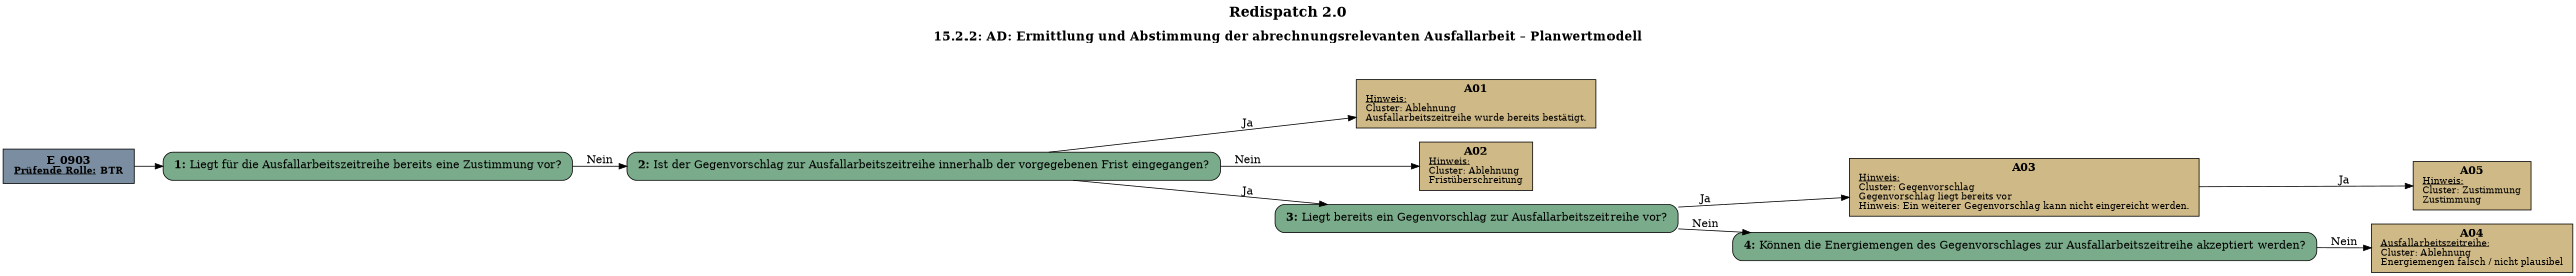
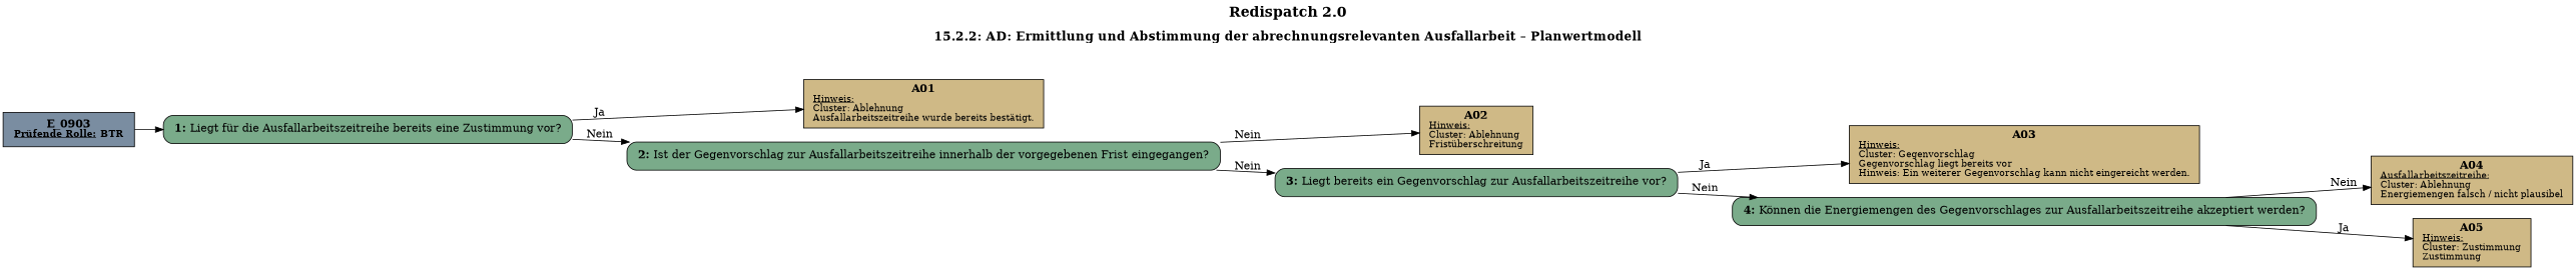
  digraph {
    label=<<B><FONT POINT-SIZE="18">Redispatch 2.0</FONT></B><BR/><BR/><B><FONT POINT-SIZE="16">15.2.2: AD: Ermittlung und Abstimmung der abrechnungsrelevanten Ausfallarbeit – Planwertmodell</FONT></B><BR/><BR/><BR/><BR/>>
    labelloc=t
    rankdir=LR
    node [fillcolor="#cfb986" margin="0.2,0.12" shape=box style=filled]
    n1 [fillcolor="#7a8da1" label=<<B>E_0903</B><BR align="center"/><FONT point-size="12"><B><U>Prüfende Rolle:</U> BTR</B></FONT><BR align="center"/>>]
    n2 [fillcolor="#7aab8a" label=<<B>1: </B>Liegt für die Ausfallarbeitszeitreihe bereits eine Zustimmung vor?<BR align="left"/>> style="filled,rounded"]
    n3 [label=<<B>A01</B><BR align="center"/><FONT point-size="12"><U>Hinweis:</U><BR align="left"/>Cluster: Ablehnung<BR align="left"/>Ausfallarbeitszeitreihe wurde bereits bestätigt.<BR align="left"/></FONT>> margin="0.17,0.08"]
    n4 [fillcolor="#7aab8a" label=<<B>2: </B>Ist der Gegenvorschlag zur Ausfallarbeitszeitreihe innerhalb der vorgegebenen Frist eingegangen?<BR align="left"/>> style="filled,rounded"]
    n5 [label=<<B>A02</B><BR align="center"/><FONT point-size="12"><U>Hinweis:</U><BR align="left"/>Cluster: Ablehnung<BR align="left"/>Fristüberschreitung<BR align="left"/></FONT>> margin="0.17,0.08"]
    n6 [fillcolor="#7aab8a" label=<<B>3: </B>Liegt bereits ein Gegenvorschlag zur Ausfallarbeitszeitreihe vor?<BR align="left"/>> style="filled,rounded"]
    n7 [label=<<B>A03</B><BR align="center"/><FONT point-size="12"><U>Hinweis:</U><BR align="left"/>Cluster: Gegenvorschlag<BR align="left"/>Gegenvorschlag liegt bereits vor<BR align="left"/>Hinweis: Ein weiterer Gegenvorschlag kann nicht eingereicht werden.<BR align="left"/></FONT>> margin="0.17,0.08"]
    n8 [fillcolor="#7aab8a" label=<<B>4: </B>Können die Energiemengen des Gegenvorschlages zur Ausfallarbeitszeitreihe akzeptiert werden?<BR align="left"/>> style="filled,rounded"]
    n9 [label=<<B>A04</B><BR align="center"/><FONT point-size="12"><U>Ausfallarbeitszeitreihe:</U><BR align="left"/>Cluster: Ablehnung<BR align="left"/>Energiemengen falsch / nicht plausibel<BR align="left"/></FONT>> margin="0.17,0.08"]
    n10 [label=<<B>A05</B><BR align="center"/><FONT point-size="12"><U>Hinweis:</U><BR align="left"/>Cluster: Zustimmung<BR align="left"/>Zustimmung<BR align="left"/></FONT>> margin="0.17,0.08"]
    n1 -> n2
-   n4 -> n3 [label=Ja]
+   n2 -> n3 [label=Ja]
    n2 -> n4 [label=Nein]
    n4 -> n5 [label=Nein]
-   n4 -> n6 [label=Ja]
+   n4 -> n6 [label=Nein]
    n6 -> n7 [label=Ja]
    n6 -> n8 [label=Nein]
    n8 -> n9 [label=Nein]
-   n7 -> n10 [label=Ja]
+   n8 -> n10 [label=Ja]
  }
